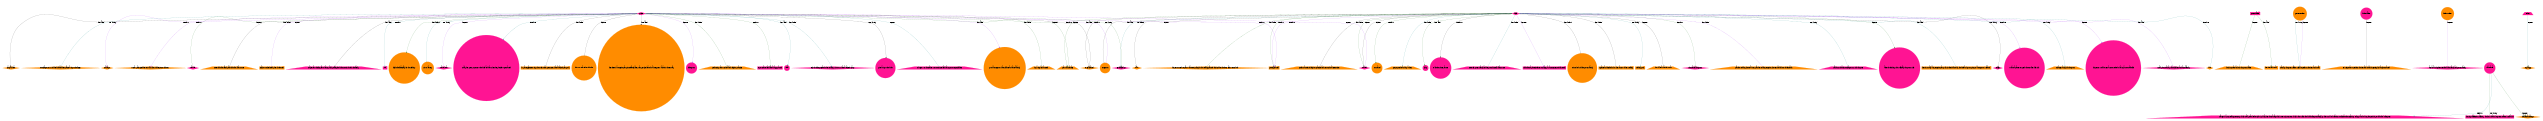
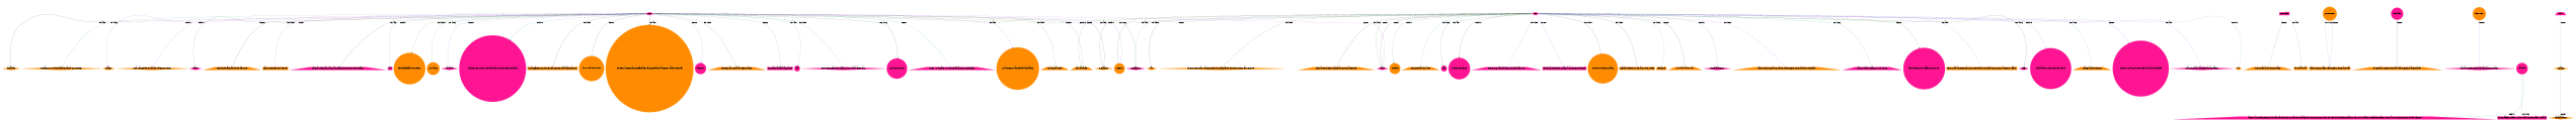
  digraph {
    node [color=darkorange shape=diamond style=filled]
    edge [arrowhead=box color=darkgreen]
-   "getting married" [shape=folder]
    "perform a series of religious practices and some cultural ceremonies" [shape=trapezium]
    married [color=deeppink]
    "performing various cultural and religious practices" [shape=trapezium]
    "get married" [shape=circle]
    "get proposed to and buy a dress" [shape=trapezium]
    party [color=deeppink shape=circle]
    "buy a ring and a tuxedo" [shape=trapezium]
    "married " [color=deeppink]
    "to like the chosen partner" [color=deeppink shape=circle]
    "meet the groom's family and the groom himself, if hasn't met" [color=deeppink shape=trapezium]
    "the bride may be excited/nervous/happy as a consequence of this event" [color=deeppink shape=folder]
    "get involved with the groom's family" [shape=circle]
    "meet the bride's family and the bride, if hasn't met" [shape=trapezium]
    "maybe overwhelmed by the whole event" [shape=folder]
    "maybe start thinking about having a kid, getting the bride more involved in the family" [color=deeppink shape=trapezium]
    "organize and decide for how she wants to do her wedding" [shape=folder]
    "wedding gown" [shape=folder]
    "she will be a married woman" [shape=trapezium]
    "love " [color=deeppink shape=folder]
    "help bride financially for the wedding. " [shape=circle]
    "suit or barong" [shape=circle]
    "married man" [color=deeppink]
    "she marries the groom" [color=deeppink]
    "plan the wedding, choose a dress, plan the wedding/reception, choose maid of honor/bridesmaids" [shape=trapezium]
    "walk down the aisle, exchange vows with the groom" [color=deeppink shape=trapezium]
    n27 [color=deeppink label="after the thinking, she is officially the groom's wife." shape=circle]
    "there is usually a big reception/party. this is often followed by the bride and groom going on a honeymoon (vacation)" [shape=folder]
    "usually, the groom proposes to the bride and that's when they decide to get married" [color=deeppink shape=circle]
    "buy an engagement ring, choose best man/groomsmen, have a bachelor party, etc" [shape=folder]
    "he is now married to the bride" [shape=circle]
    "often there is a reception/party immediately after; many couples leave for a honeymoon (vacation) the next day" [shape=circle]
    bouqet [color=deeppink]
    honeymoon [shape=circle]
    "bridegroom " [color=deeppink shape=circle]
    "get dressed up" [color=deeppink]
    "part of a marriage" [shape=trapezium]
    "to get married and have a happy partner" [color=deeppink shape=folder]
    relax [color=deeppink shape=circle]
    "to have a partner to spend the rest of her life with." [color=deeppink shape=circle]
    "exchanges a ring with the groom" [shape=trapezium]
    "this person would be seen as more settled or having a more stable life" [color=deeppink shape=circle]
    "usually but not always have children and raise a family." [color=deeppink]
    "help the bride prepare for the wedding. write vows. have a bachelor party." [color=deeppink]
    "gives a ring to the bride" [color=deeppink shape=circle]
    "no longer  \"on the market\". more restricted and having more responsibilities" [color=deeppink shape=trapezium]
    "go on a honeymoon. have children and raise a family." [shape=circle]
    "he is important as he is the groom's father" [shape=trapezium]
    "the rites and rituals " [shape=folder]
    "stand by the groom's father when he performs the rites and rituals" [shape=folder]
    "he is important to perform the rites and rituals for getting his daughter married" [shape=trapezium]
    "acts as a bridge between the bride's family and groom's family" [color=deeppink]
    "nalungu is a pre-wedding ceremony which usually starts before 5th or 3rd day from the marriage. this is one unique custom which is done within the bride/bridegroom family by their own blood relations to eliminate the negativity (evil-eye) and to bring the positivity to the bride/ bridegroom." [color=deeppink shape=trapezium]
    "showing of affection & affinity,   he shows that his long term relation is still alive" [color=deeppink shape=folder]
    bride [color=deeppink]
    "to get married"
    love
    "a mrs. "
    "this person needs to plan or have everything for the wedding planned. this includes the dress, cake, venue, food."
    groom [color=deeppink]
    "party and eat"
    "he exchanges vows with the bride and then places a ring on her finger"
    marriage
    "to marry and spend the rest of his live with the person he loves"
    "mother " [color=deeppink shape=trapezium]
    "very happy"
    "groom's father" [color=deeppink shape=folder]
    "groom's mother" [shape=circle]
    "bride's father" [color=deeppink shape=circle]
    "bride's mother" [shape=circle]
    " thai maman" [color=deeppink shape=circle]
    "thai maman nalungu"
-   bride -> "getting married" [color=purple label="intends to"]
-   bride -> "getting married" [label="intends to"]
    bride -> "perform a series of religious practices and some cultural ceremonies" [arrowhead=odot color=black label="does (before)"]
    bride -> married [arrowhead=odot label=becomes]
    bride -> married [arrowhead=odot color=black label=becomes]
    bride -> "get married" [label="intends to"]
    bride -> "get proposed to and buy a dress" [arrowhead=odot color=teal label="does (before)"]
    bride -> party [label="does (after)"]
    bride -> "to like the chosen partner" [color=black label="intends to"]
    bride -> "meet the groom's family and the groom himself, if hasn't met" [arrowhead=odot color=teal label="does (before)"]
    bride -> "the bride may be excited/nervous/happy as a consequence of this event" [color=purple label=becomes]
    bride -> "get involved with the groom's family" [arrowhead=odot color=black label="does (before)"]
    bride -> "organize and decide for how she wants to do her wedding" [arrowhead=odot color=black label="does (before)"]
    bride -> "wedding gown" [color=teal label="uses (during)"]
    bride -> "she will be a married woman" [arrowhead=odot color=black label=becomes]
    bride -> "she marries the groom" [label="intends to"]
    bride -> "plan the wedding, choose a dress, plan the wedding/reception, choose maid of honor/bridesmaids" [arrowhead=odot color=purple label="does (before)"]
    bride -> "walk down the aisle, exchange vows with the groom" [arrowhead=odot color=teal label="uses (during)"]
    bride -> n27 [label=becomes]
    bride -> "there is usually a big reception/party. this is often followed by the bride and groom going on a honeymoon (vacation)" [arrowhead=odot color=teal label="does (after)"]
    bride -> bouqet [color=black label="uses (during)"]
    bride -> honeymoon [arrowhead=odot color=black label="does (after)"]
    bride -> "get dressed up" [color=teal label="does (before)"]
    bride -> "part of a marriage" [label=becomes]
    bride -> "to have a partner to spend the rest of her life with." [color=purple label="intends to"]
    bride -> "exchanges a ring with the groom" [color=teal label="uses (during)"]
    bride -> "this person would be seen as more settled or having a more stable life" [color=purple label=becomes]
    bride -> "usually but not always have children and raise a family." [arrowhead=odot color=purple label="does (after)"]
    bride -> "to get married" [color=black label="intends to"]
    bride -> love [arrowhead=odot color=teal label="intends to"]
    bride -> "a mrs. " [color=black label=becomes]
    bride -> "this person needs to plan or have everything for the wedding planned. this includes the dress, cake, venue, food." [arrowhead=odot label="does (before)"]
-   groom -> "getting married" [color=purple label="intends to"]
    groom -> married [arrowhead=odot color=purple label=becomes]
    groom -> "performing various cultural and religious practices" [arrowhead=odot label="does (before)"]
    groom -> "buy a ring and a tuxedo" [arrowhead=odot label="does (before)"]
    groom -> "married " [arrowhead=odot label=becomes]
    groom -> "meet the bride's family and the bride, if hasn't met" [arrowhead=odot color=black label="does (before)"]
    groom -> "maybe overwhelmed by the whole event" [arrowhead=odot color=purple label=becomes]
    groom -> "maybe start thinking about having a kid, getting the bride more involved in the family" [color=black label="does (after)"]
    groom -> "love " [color=teal label="intends to"]
    groom -> "help bride financially for the wedding. " [label="does (before)"]
    groom -> "suit or barong" [arrowhead=odot color=teal label="uses (during)"]
    groom -> "married man" [arrowhead=odot color=purple label=becomes]
    groom -> "usually, the groom proposes to the bride and that's when they decide to get married" [color=teal label="intends to"]
    groom -> "buy an engagement ring, choose best man/groomsmen, have a bachelor party, etc" [arrowhead=odot color=black label="does (before)"]
    groom -> "he is now married to the bride" [arrowhead=odot color=black label=becomes]
    groom -> "often there is a reception/party immediately after; many couples leave for a honeymoon (vacation) the next day" [color=black label="does (after)"]
    groom -> honeymoon [arrowhead=odot color=purple label="does (after)"]
    groom -> "bridegroom " [color=purple label=becomes]
    groom -> "get dressed up" [label="uses (during)"]
    groom -> "part of a marriage" [arrowhead=odot label=becomes]
-   groom -> "to get married and have a happy partner" [label="intends to"]
+   groom -> "to get married and have a happy partner" [label=becomes]
    groom -> relax [color=teal label="does (after)"]
    groom -> "help the bride prepare for the wedding. write vows. have a bachelor party." [color=teal label="does (before)"]
    groom -> "gives a ring to the bride" [color=black label="uses (during)"]
    groom -> "no longer  \"on the market\". more restricted and having more responsibilities" [arrowhead=odot color=teal label=becomes]
    groom -> "go on a honeymoon. have children and raise a family." [color=purple label="does (after)"]
    groom -> "to get married" [arrowhead=odot color=black label="intends to"]
    groom -> "party and eat" [color=black label="does (after)"]
    groom -> "he exchanges vows with the bride and then places a ring on her finger" [arrowhead=odot color=teal label="uses (during)"]
    groom -> marriage [color=purple label="intends to"]
    groom -> "to marry and spend the rest of his live with the person he loves" [color=purple label="intends to"]
    "mother " -> "very happy" [color=teal label=becomes]
    "groom's father" -> "he is important as he is the groom's father" [arrowhead=odot label=becomes]
    "groom's father" -> "the rites and rituals " [label="does (after)"]
    "groom's mother" -> "stand by the groom's father when he performs the rites and rituals" [color=teal label="uses (during)"]
    "groom's mother" -> "stand by the groom's father when he performs the rites and rituals" [arrowhead=odot color=purple label=becomes]
    "bride's father" -> "he is important to perform the rites and rituals for getting his daughter married" [arrowhead=odot color=black label=becomes]
    "bride's mother" -> "acts as a bridge between the bride's family and groom's family" [arrowhead=odot color=purple label=becomes]
    " thai maman" -> "nalungu is a pre-wedding ceremony which usually starts before 5th or 3rd day from the marriage. this is one unique custom which is done within the bride/bridegroom family by their own blood relations to eliminate the negativity (evil-eye) and to bring the positivity to the bride/ bridegroom." [color=teal label="intends to"]
    " thai maman" -> "showing of affection & affinity,   he shows that his long term relation is still alive" [arrowhead=odot label="uses (during)"]
-   " thai maman" -> "thai maman nalungu" [label=becomes]
+   "very happy" -> "thai maman nalungu" [label=becomes]
  }
